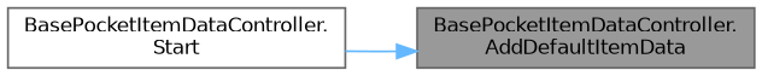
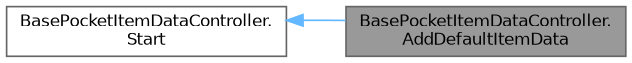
  digraph {
    rankdir=RL
    node [fontname=Helvetica fontsize=10 shape=box style=filled]
    n1 [color=gray40 fillcolor=grey60 fontcolor=black height=0.2 label="BasePocketItemDataController.\lAddDefaultItemData" width=0.4]
    n2 [color=grey40 fillcolor=white height=0.2 label="BasePocketItemDataController.\lStart" width=0.4]
-   n1 -> n2 [color=steelblue1 dir=back fontname=Helvetica fontsize=10 labelfontname=Helvetica labelfontsize=10 style=solid]
+   n2 -> n1 [color=steelblue1 dir=back fontname=Helvetica fontsize=10 labelfontname=Helvetica labelfontsize=10 style=solid]
  }
